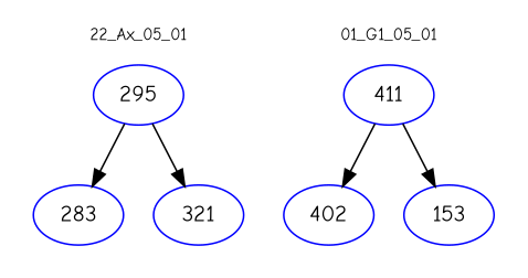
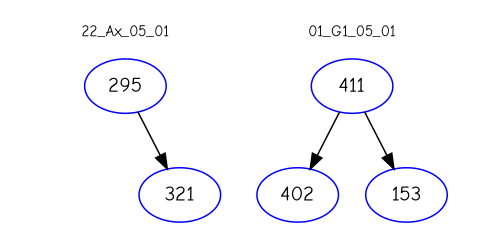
  digraph {
    fontname="Comic Neue"
    node [color=blue fontname="Comic Neue"]
    edge [color=black fontname="Comic Neue"]
    n1 [label=295]
-   n2 [label=283]
    n3 [label=321]
    n4 [label=411]
    n5 [label=402]
    n6 [label=153]
    subgraph cluster_1 {
      color=white
      fontsize=10
      label="22_Ax_05_01"
      n1
-     n2
      n3
    }
    subgraph cluster_2 {
      color=white
      fontsize=10
      label="01_G1_05_01"
      n4
      n5
      n6
    }
-   n1 -> n2
    n1 -> n3
    n4 -> n5
    n4 -> n6
  }
